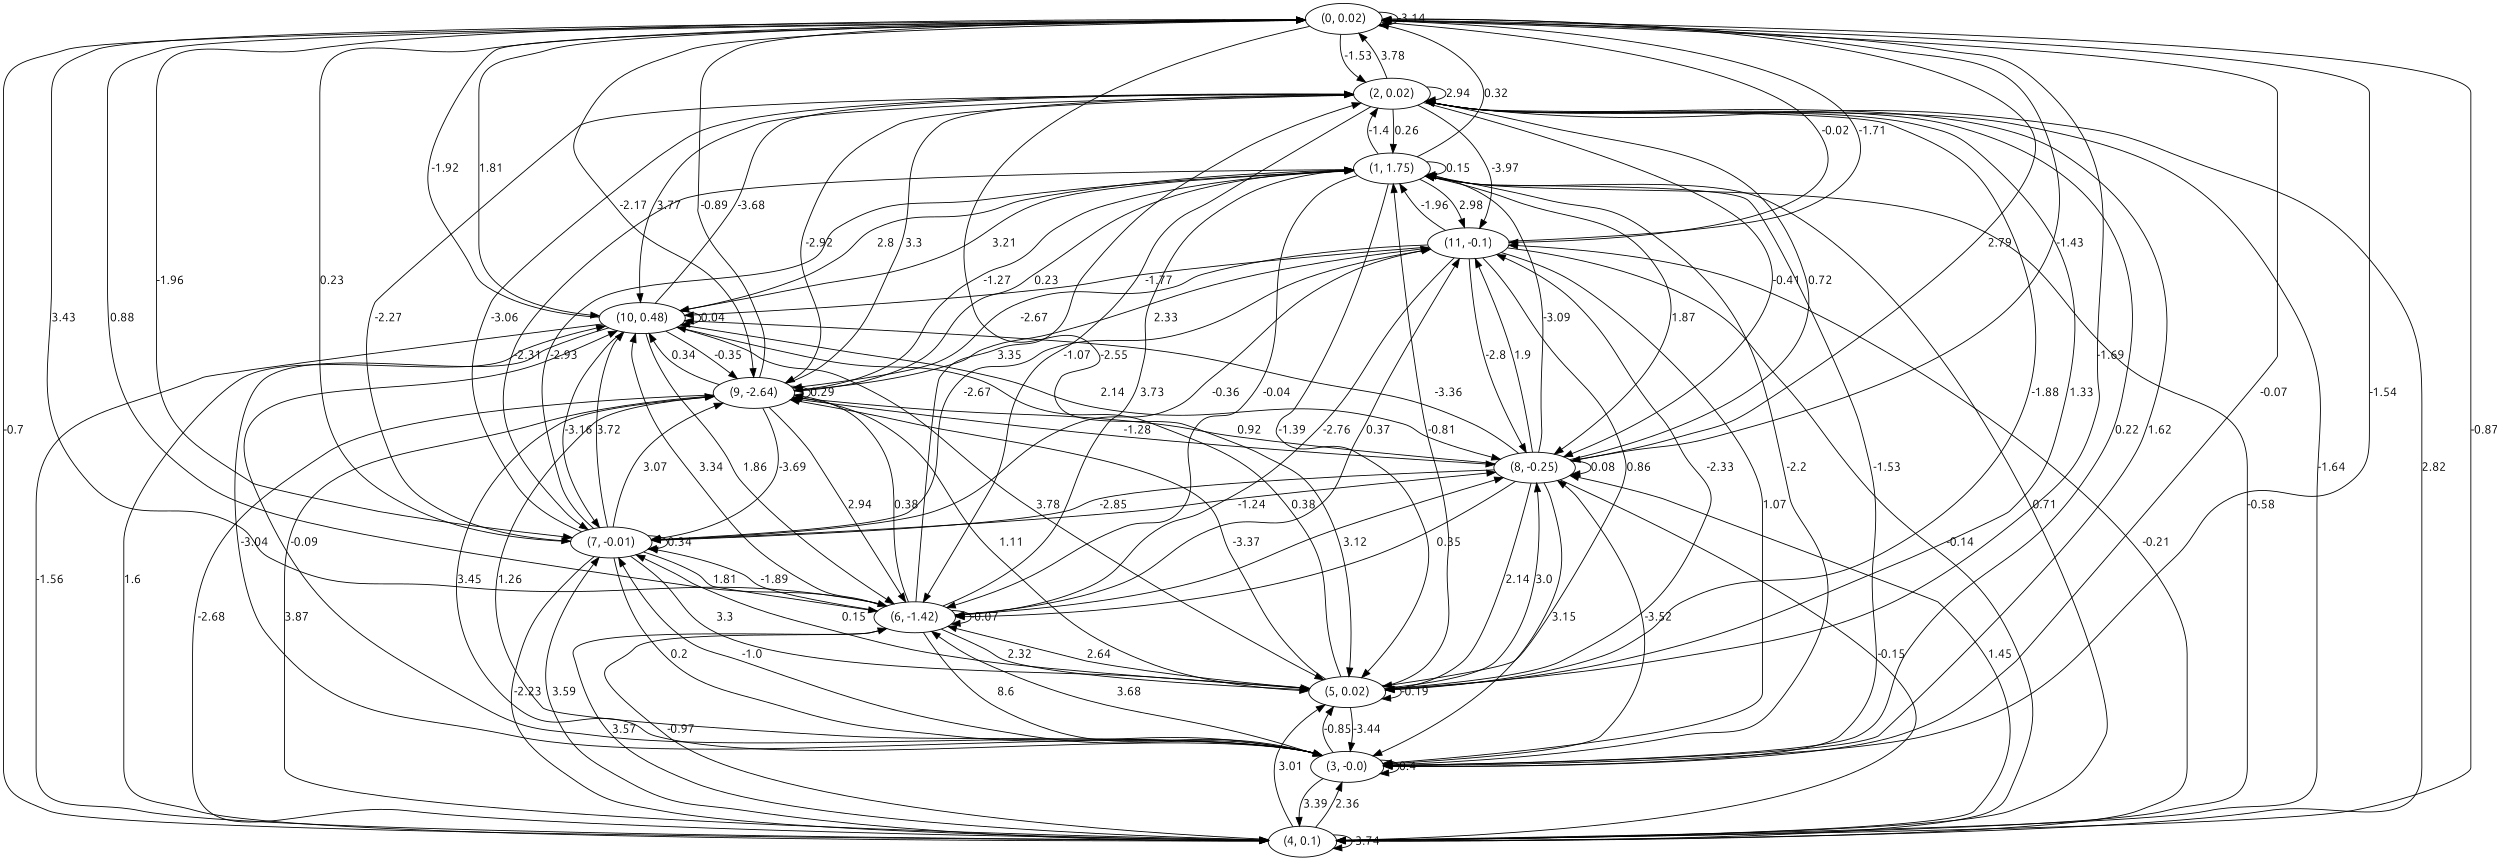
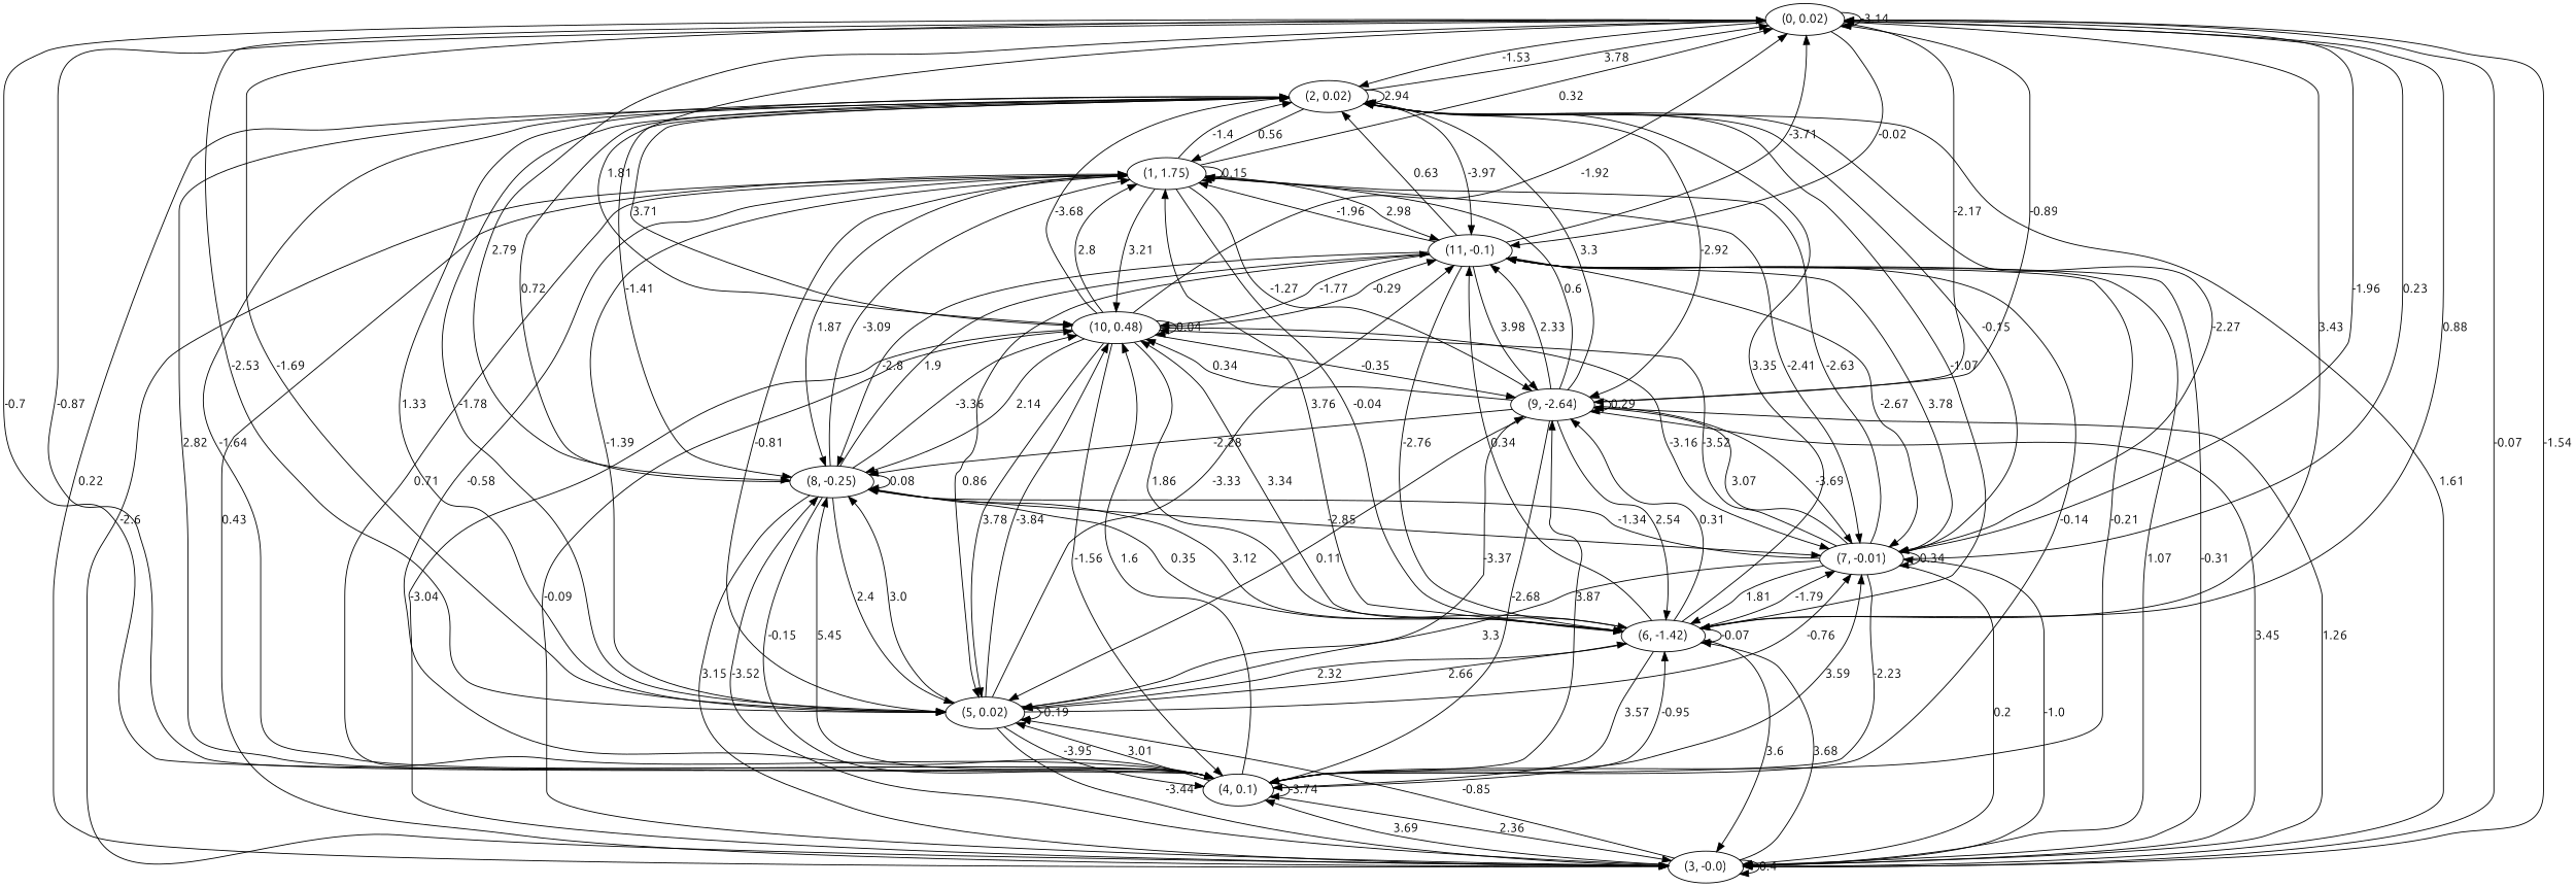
  digraph {
    fontname=Ubuntu
    node [fontname=Ubuntu]
    edge [fontname=Ubuntu]
    n1 [label="(0, 0.02)"]
    n2 [label="(2, 0.02)"]
    n3 [label="(3, -0.0)"]
    n4 [label="(4, 0.1)"]
    n5 [label="(5, 0.02)"]
    n6 [label="(6, -1.42)"]
    n7 [label="(7, -0.01)"]
    n8 [label="(8, -0.25)"]
    n9 [label="(9, -2.64)"]
    n10 [label="(10, 0.48)"]
    n11 [label="(11, -0.1)"]
    n12 [label="(1, 1.75)"]
    n1 -> n1 [label=-3.14]
    n1 -> n2 [label=-1.53]
    n1 -> n3 [label=-0.07]
    n1 -> n4 [label=-0.7]
-   n1 -> n5 [label=-2.55]
+   n1 -> n5 [label=-2.53]
    n1 -> n6 [label=3.43]
    n1 -> n7 [label=-1.96]
    n1 -> n8 [label=2.79]
    n1 -> n9 [label=-2.17]
    n1 -> n10 [label=1.81]
    n1 -> n11 [label=-0.02]
    n2 -> n1 [label=3.78]
    n2 -> n2 [label=2.94]
    n2 -> n3 [label=0.22]
    n2 -> n4 [label=-1.64]
-   n2 -> n5 [label=-1.88]
+   n2 -> n5 [label=-1.78]
    n2 -> n6 [label=-1.07]
    n2 -> n7 [label=-2.27]
-   n2 -> n8 [label=-0.41]
+   n2 -> n8 [label=-1.41]
    n2 -> n9 [label=-2.92]
-   n2 -> n10 [label=3.77]
+   n2 -> n10 [label=3.71]
    n2 -> n11 [label=-3.97]
-   n2 -> n12 [label=0.26]
+   n2 -> n12 [label=0.56]
    n3 -> n1 [label=-1.54]
-   n3 -> n2 [label=1.62]
+   n3 -> n2 [label=1.61]
    n3 -> n3 [label=0.4]
-   n3 -> n4 [label=3.39]
+   n3 -> n4 [label=3.69]
    n3 -> n5 [label=-0.85]
    n3 -> n6 [label=3.68]
    n3 -> n7 [label=-1.0]
    n3 -> n8 [label=-3.52]
    n3 -> n9 [label=1.26]
    n3 -> n10 [label=-0.09]
-   n3 -> n12 [label=-1.53]
+   n3 -> n11 [label=-0.31]
+   n3 -> n12 [label=0.43]
    n4 -> n1 [label=-0.87]
    n4 -> n2 [label=2.82]
    n4 -> n3 [label=2.36]
    n4 -> n4 [label=-3.74]
    n4 -> n5 [label=3.01]
-   n4 -> n6 [label=-0.97]
+   n4 -> n6 [label=-0.95]
    n4 -> n7 [label=3.59]
-   n4 -> n8 [label=1.45]
+   n4 -> n8 [label=5.45]
    n4 -> n9 [label=3.87]
    n4 -> n10 [label=1.6]
    n4 -> n11 [label=-0.21]
    n4 -> n12 [label=-0.58]
    n5 -> n1 [label=-1.69]
    n5 -> n2 [label=1.33]
    n5 -> n3 [label=-3.44]
+   n5 -> n4 [label=-3.95]
    n5 -> n5 [label=-0.19]
-   n5 -> n6 [label=2.64]
-   n5 -> n7 [label=0.15]
+   n5 -> n6 [label=2.66]
+   n5 -> n7 [label=-0.76]
    n5 -> n8 [label=3.0]
    n5 -> n9 [label=-3.37]
-   n5 -> n10 [label=0.38]
-   n5 -> n11 [label=-2.33]
+   n5 -> n10 [label=-3.84]
+   n5 -> n11 [label=-3.33]
    n5 -> n12 [label=-0.81]
    n6 -> n1 [label=0.88]
    n6 -> n2 [label=3.35]
-   n6 -> n3 [label=8.6]
+   n6 -> n3 [label=3.6]
    n6 -> n4 [label=3.57]
    n6 -> n5 [label=2.32]
    n6 -> n6 [label=-0.07]
-   n6 -> n7 [label=-1.89]
+   n6 -> n7 [label=-1.79]
    n6 -> n8 [label=3.12]
-   n6 -> n9 [label=0.38]
+   n6 -> n9 [label=0.31]
    n6 -> n10 [label=3.34]
-   n6 -> n11 [label=0.37]
-   n6 -> n12 [label=3.73]
+   n6 -> n11 [label=0.34]
+   n6 -> n12 [label=3.76]
    n7 -> n1 [label=0.23]
-   n7 -> n2 [label=-3.06]
+   n7 -> n2 [label=-0.15]
    n7 -> n3 [label=0.2]
    n7 -> n4 [label=-2.23]
    n7 -> n5 [label=3.3]
    n7 -> n6 [label=1.81]
    n7 -> n7 [label=0.34]
-   n7 -> n8 [label=-1.24]
+   n7 -> n8 [label=-1.34]
    n7 -> n9 [label=3.07]
-   n7 -> n10 [label=3.72]
-   n7 -> n11 [label=-0.36]
-   n7 -> n12 [label=-2.93]
-   n8 -> n1 [label=-1.43]
+   n7 -> n10 [label=-3.52]
+   n7 -> n11 [label=3.78]
+   n7 -> n12 [label=-2.63]
    n8 -> n2 [label=0.72]
    n8 -> n3 [label=3.15]
    n8 -> n4 [label=-0.15]
-   n8 -> n5 [label=2.14]
+   n8 -> n5 [label=2.4]
    n8 -> n6 [label=0.35]
    n8 -> n7 [label=-2.85]
    n8 -> n8 [label=0.08]
-   n8 -> n9 [label=0.92]
    n8 -> n10 [label=-3.36]
    n8 -> n11 [label=1.9]
    n8 -> n12 [label=-3.09]
    n9 -> n1 [label=-0.89]
    n9 -> n2 [label=3.3]
    n9 -> n3 [label=3.45]
    n9 -> n4 [label=-2.68]
-   n9 -> n5 [label=1.11]
-   n9 -> n6 [label=2.94]
+   n9 -> n5 [label=0.11]
+   n9 -> n6 [label=2.54]
    n9 -> n7 [label=-3.69]
-   n9 -> n8 [label=-1.28]
+   n9 -> n8 [label=-2.28]
    n9 -> n9 [label=0.29]
    n9 -> n10 [label=0.34]
    n9 -> n11 [label=2.33]
-   n9 -> n12 [label=0.23]
+   n9 -> n12 [label=0.6]
    n10 -> n1 [label=-1.92]
    n10 -> n2 [label=-3.68]
    n10 -> n3 [label=-3.04]
    n10 -> n4 [label=-1.56]
    n10 -> n5 [label=3.78]
    n10 -> n6 [label=1.86]
    n10 -> n7 [label=-3.16]
    n10 -> n8 [label=2.14]
    n10 -> n9 [label=-0.35]
    n10 -> n10 [label=0.04]
+   n10 -> n11 [label=-0.29]
    n10 -> n12 [label=2.8]
-   n11 -> n1 [label=-1.71]
+   n11 -> n1 [label=-3.71]
+   n11 -> n2 [label=0.63]
    n11 -> n3 [label=1.07]
    n11 -> n4 [label=-0.14]
    n11 -> n5 [label=0.86]
    n11 -> n6 [label=-2.76]
    n11 -> n7 [label=-2.67]
    n11 -> n8 [label=-2.8]
-   n11 -> n9 [label=-2.67]
+   n11 -> n9 [label=3.98]
    n11 -> n10 [label=-1.77]
    n11 -> n12 [label=-1.96]
    n12 -> n1 [label=0.32]
    n12 -> n2 [label=-1.4]
-   n12 -> n3 [label=-2.2]
+   n12 -> n3 [label=-2.6]
    n12 -> n4 [label=0.71]
    n12 -> n5 [label=-1.39]
    n12 -> n6 [label=-0.04]
-   n12 -> n7 [label=-2.31]
+   n12 -> n7 [label=-2.41]
    n12 -> n8 [label=1.87]
    n12 -> n9 [label=-1.27]
    n12 -> n10 [label=3.21]
    n12 -> n11 [label=2.98]
    n12 -> n12 [label=0.15]
  }
